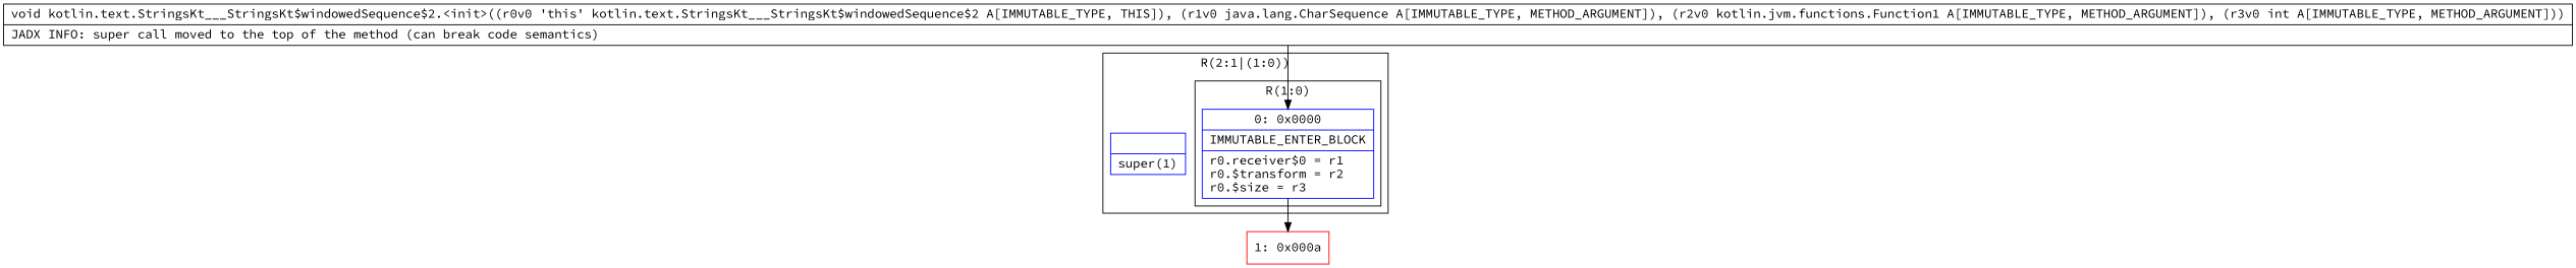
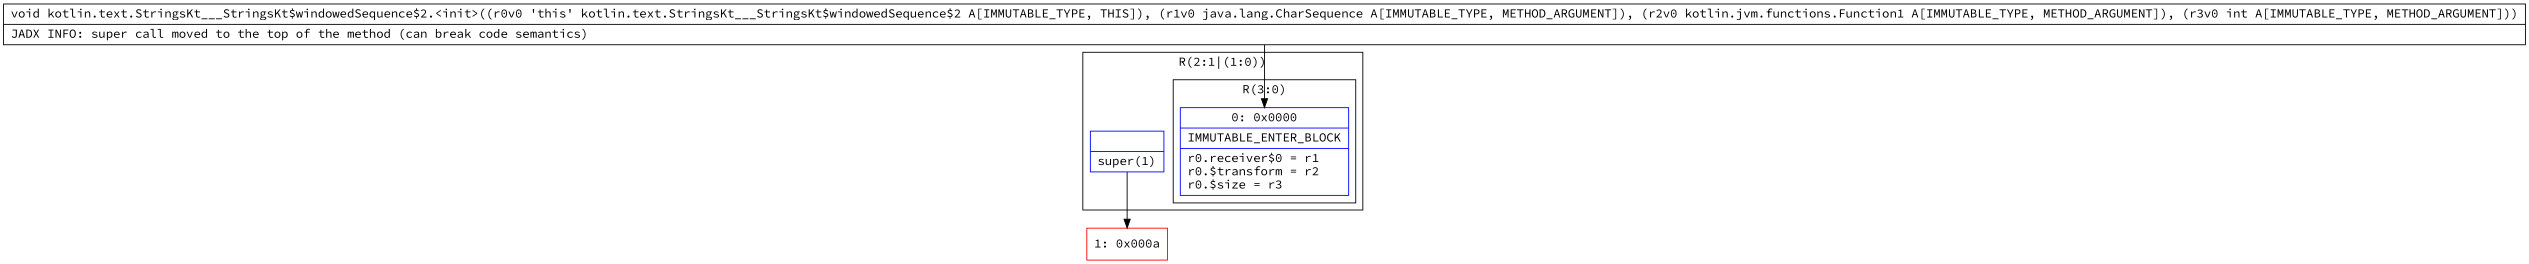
  digraph {
    fontname="Source Code Pro"
    node [color=blue fontname="Source Code Pro" shape=record]
    edge [fontname="Source Code Pro"]
    n1 [label="{0\:\ 0x0000|IMMUTABLE_ENTER_BLOCK\l|r0.receiver$0 = r1\lr0.$transform = r2\lr0.$size = r3\l}"]
    n2 [label="{|super(1)\l}"]
    n3 [color=red label="{1\:\ 0x000a}"]
    n4 [label="{void kotlin.text.StringsKt___StringsKt$windowedSequence$2.\<init\>((r0v0 'this' kotlin.text.StringsKt___StringsKt$windowedSequence$2 A[IMMUTABLE_TYPE, THIS]), (r1v0 java.lang.CharSequence A[IMMUTABLE_TYPE, METHOD_ARGUMENT]), (r2v0 kotlin.jvm.functions.Function1 A[IMMUTABLE_TYPE, METHOD_ARGUMENT]), (r3v0 int A[IMMUTABLE_TYPE, METHOD_ARGUMENT]))  | JADX INFO: super call moved to the top of the method (can break code semantics)\l}" color=""]
    subgraph cluster_1 {
      label="R(2:1|(1:0))"
      n2
      subgraph cluster_2 {
-       label="R(1:0)"
+       label="R(3:0)"
        n1
      }
    }
-   n1 -> n3
+   n2 -> n3
    n4 -> n1
  }
